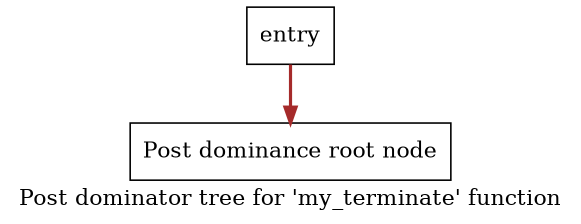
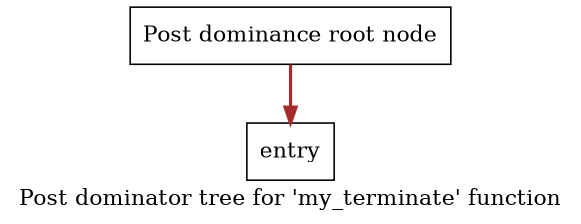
  digraph {
    label="Post dominator tree for 'my_terminate' function"
    node [shape=record]
    n1 [label="{Post dominance root node}"]
    n2 [label="{entry}"]
-   n2 -> n1 [color=brown style=bold]
+   n1 -> n2 [color=brown style=bold]
  }
